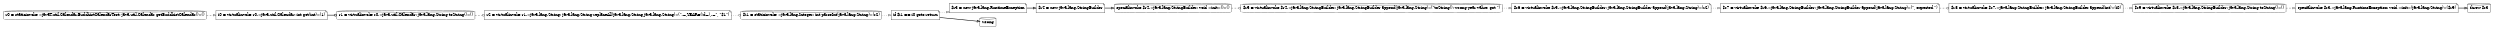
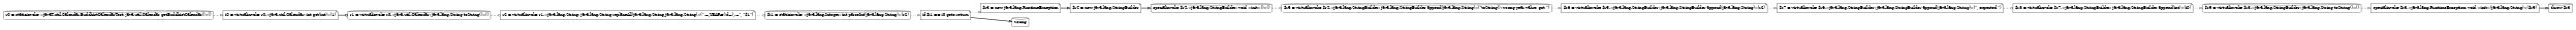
  digraph {
    rankdir=LR
    node [shape=note]
    edge [arrowhead=onormal style=dotted]
    "i0 = virtualinvoke r0.<java.util.Calendar: int get(int)>(1)"
    "r0 = staticinvoke <javaT.util.Calendar.BuddhistCalendarTest: java.util.Calendar getBuddhistCalendar()>()" [shape=cylinder]
    "r1 = virtualinvoke r0.<java.util.Calendar: java.lang.String toString()>()" [shape=cylinder]
    "r2 = virtualinvoke r1.<java.lang.String: java.lang.String replaceAll(java.lang.String,java.lang.String)>(\".+,YEAR=(\\d+),.+\", \"$1\")"
    "$i1 = staticinvoke <java.lang.Integer: int parseInt(java.lang.String)>(r2)" [shape=cylinder]
    "if $i1 == i0 goto return"
    "$r3 = new java.lang.RuntimeException"
    n8 [label=wrong shape=cylinder]
    "$r4 = new java.lang.StringBuilder"
    "specialinvoke $r4.<java.lang.StringBuilder: void <init>()>()" [shape=cylinder]
    "$r5 = virtualinvoke $r4.<java.lang.StringBuilder: java.lang.StringBuilder append(java.lang.String)>(\"toString(): wrong year value: got \")" [shape=cylinder]
    "$r6 = virtualinvoke $r5.<java.lang.StringBuilder: java.lang.StringBuilder append(java.lang.String)>(r2)"
    "$r7 = virtualinvoke $r6.<java.lang.StringBuilder: java.lang.StringBuilder append(java.lang.String)>(\", expected \")"
    "$r8 = virtualinvoke $r7.<java.lang.StringBuilder: java.lang.StringBuilder append(int)>(i0)"
    "$r9 = virtualinvoke $r8.<java.lang.StringBuilder: java.lang.String toString()>()" [shape=cylinder]
    "specialinvoke $r3.<java.lang.RuntimeException: void <init>(java.lang.String)>($r9)"
    "throw $r3" [shape=cylinder]
    "i0 = virtualinvoke r0.<java.util.Calendar: int get(int)>(1)" -> "r1 = virtualinvoke r0.<java.util.Calendar: java.lang.String toString()>()" [arrowhead=odot style=bold]
    "r0 = staticinvoke <javaT.util.Calendar.BuddhistCalendarTest: java.util.Calendar getBuddhistCalendar()>()" -> "i0 = virtualinvoke r0.<java.util.Calendar: int get(int)>(1)" [style=dashed]
    "r1 = virtualinvoke r0.<java.util.Calendar: java.lang.String toString()>()" -> "r2 = virtualinvoke r1.<java.lang.String: java.lang.String replaceAll(java.lang.String,java.lang.String)>(\".+,YEAR=(\\d+),.+\", \"$1\")" [arrowhead=odot style=dashed]
    "r2 = virtualinvoke r1.<java.lang.String: java.lang.String replaceAll(java.lang.String,java.lang.String)>(\".+,YEAR=(\\d+),.+\", \"$1\")" -> "$i1 = staticinvoke <java.lang.Integer: int parseInt(java.lang.String)>(r2)" [arrowhead=odot]
    "$i1 = staticinvoke <java.lang.Integer: int parseInt(java.lang.String)>(r2)" -> "if $i1 == i0 goto return"
-   "if $i1 == i0 goto return" -> "$r3 = new java.lang.RuntimeException"
+   "if $i1 == i0 goto return" -> "$r3 = new java.lang.RuntimeException" [arrowhead=odot]
    "if $i1 == i0 goto return" -> n8 [style=bold]
    "$r3 = new java.lang.RuntimeException" -> "$r4 = new java.lang.StringBuilder" [style=bold]
    "$r4 = new java.lang.StringBuilder" -> "specialinvoke $r4.<java.lang.StringBuilder: void <init>()>()" [style=bold]
    "specialinvoke $r4.<java.lang.StringBuilder: void <init>()>()" -> "$r5 = virtualinvoke $r4.<java.lang.StringBuilder: java.lang.StringBuilder append(java.lang.String)>(\"toString(): wrong year value: got \")" [arrowhead=odot style=dashed]
    "$r5 = virtualinvoke $r4.<java.lang.StringBuilder: java.lang.StringBuilder append(java.lang.String)>(\"toString(): wrong year value: got \")" -> "$r6 = virtualinvoke $r5.<java.lang.StringBuilder: java.lang.StringBuilder append(java.lang.String)>(r2)"
    "$r6 = virtualinvoke $r5.<java.lang.StringBuilder: java.lang.StringBuilder append(java.lang.String)>(r2)" -> "$r7 = virtualinvoke $r6.<java.lang.StringBuilder: java.lang.StringBuilder append(java.lang.String)>(\", expected \")"
    "$r7 = virtualinvoke $r6.<java.lang.StringBuilder: java.lang.StringBuilder append(java.lang.String)>(\", expected \")" -> "$r8 = virtualinvoke $r7.<java.lang.StringBuilder: java.lang.StringBuilder append(int)>(i0)" [arrowhead=odot style=dashed]
    "$r8 = virtualinvoke $r7.<java.lang.StringBuilder: java.lang.StringBuilder append(int)>(i0)" -> "$r9 = virtualinvoke $r8.<java.lang.StringBuilder: java.lang.String toString()>()"
    "$r9 = virtualinvoke $r8.<java.lang.StringBuilder: java.lang.String toString()>()" -> "specialinvoke $r3.<java.lang.RuntimeException: void <init>(java.lang.String)>($r9)" [style=dashed]
    "specialinvoke $r3.<java.lang.RuntimeException: void <init>(java.lang.String)>($r9)" -> "throw $r3" [style=bold]
  }
